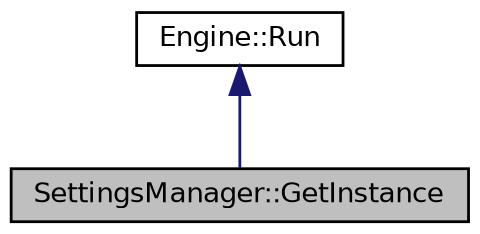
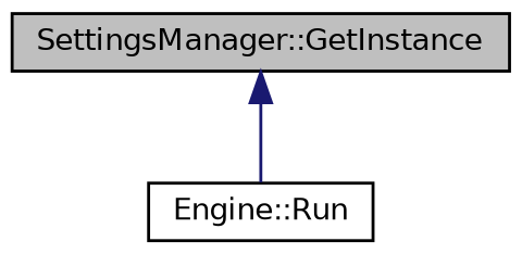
  digraph {
    rankdir=TB
    fontname="DejaVu Sans"
    node [color=black fontname="DejaVu Sans" fontsize=10 shape=record style=filled]
    n1 [fillcolor=grey75 fontcolor=black height=0.2 label="SettingsManager::GetInstance" width=0.4]
    n2 [fillcolor=white height=0.2 label="Engine::Run" width=0.4]
-   n2 -> n1 [color=midnightblue dir=back fontname="DejaVu Sans" fontsize=10 labelfontname=Helvetica labelfontsize=10 style=solid]
+   n1 -> n2 [color=midnightblue dir=back fontname="DejaVu Sans" fontsize=10 labelfontname=Helvetica labelfontsize=10 style=solid]
  }
